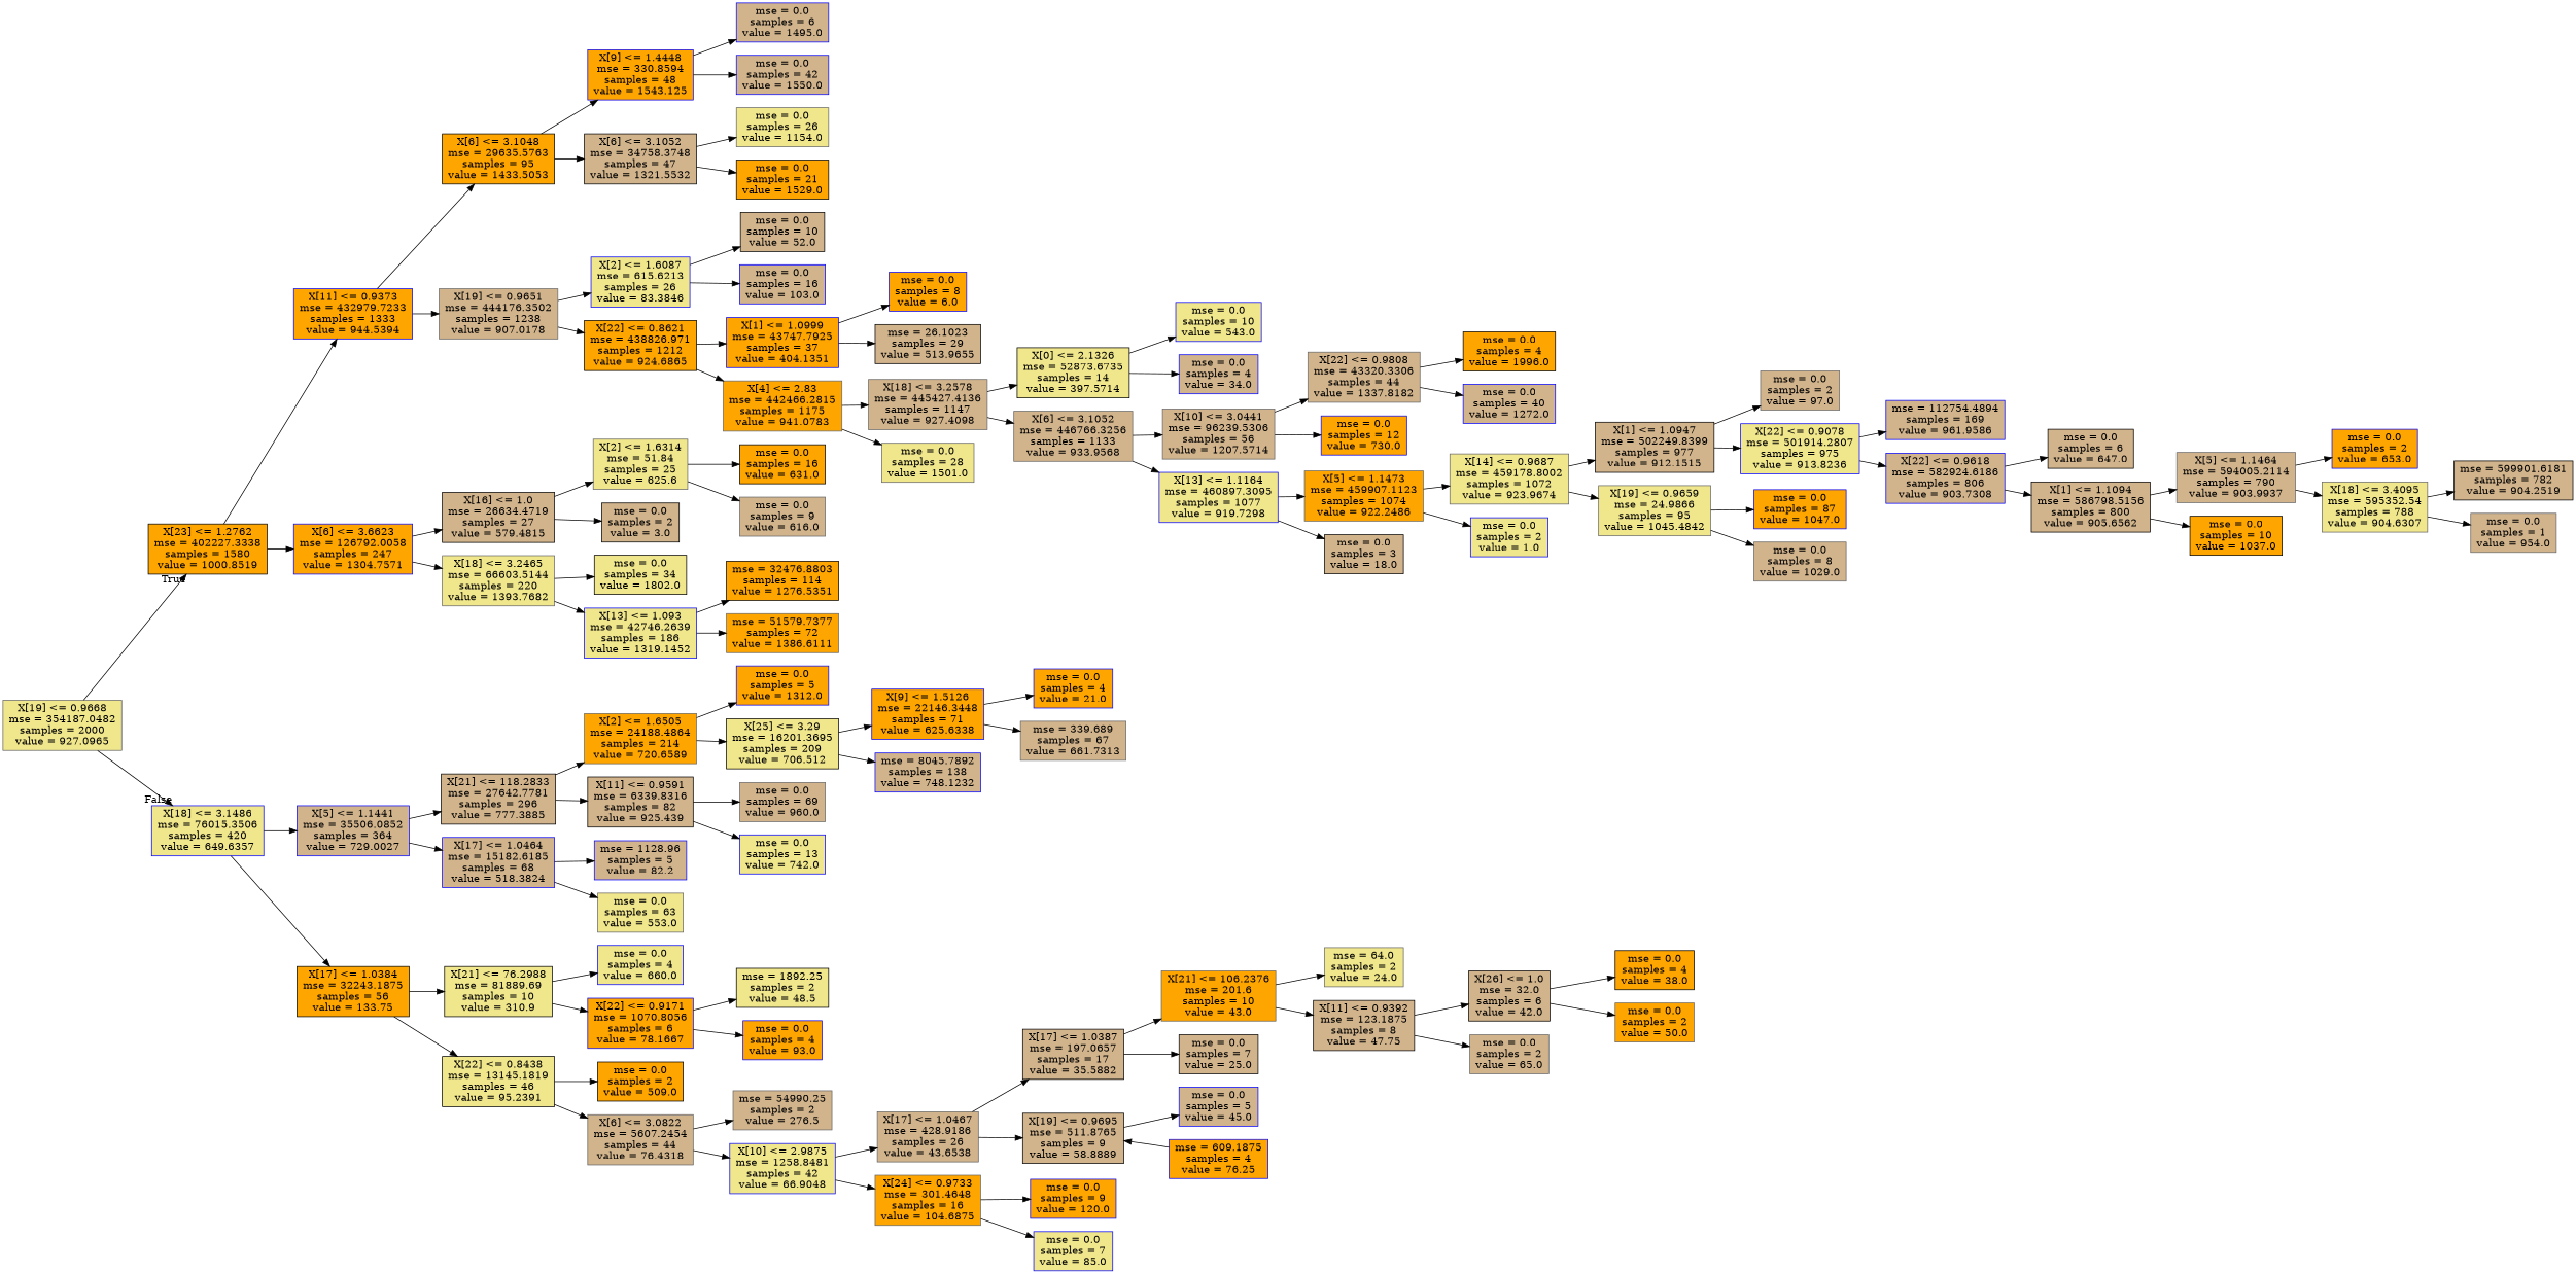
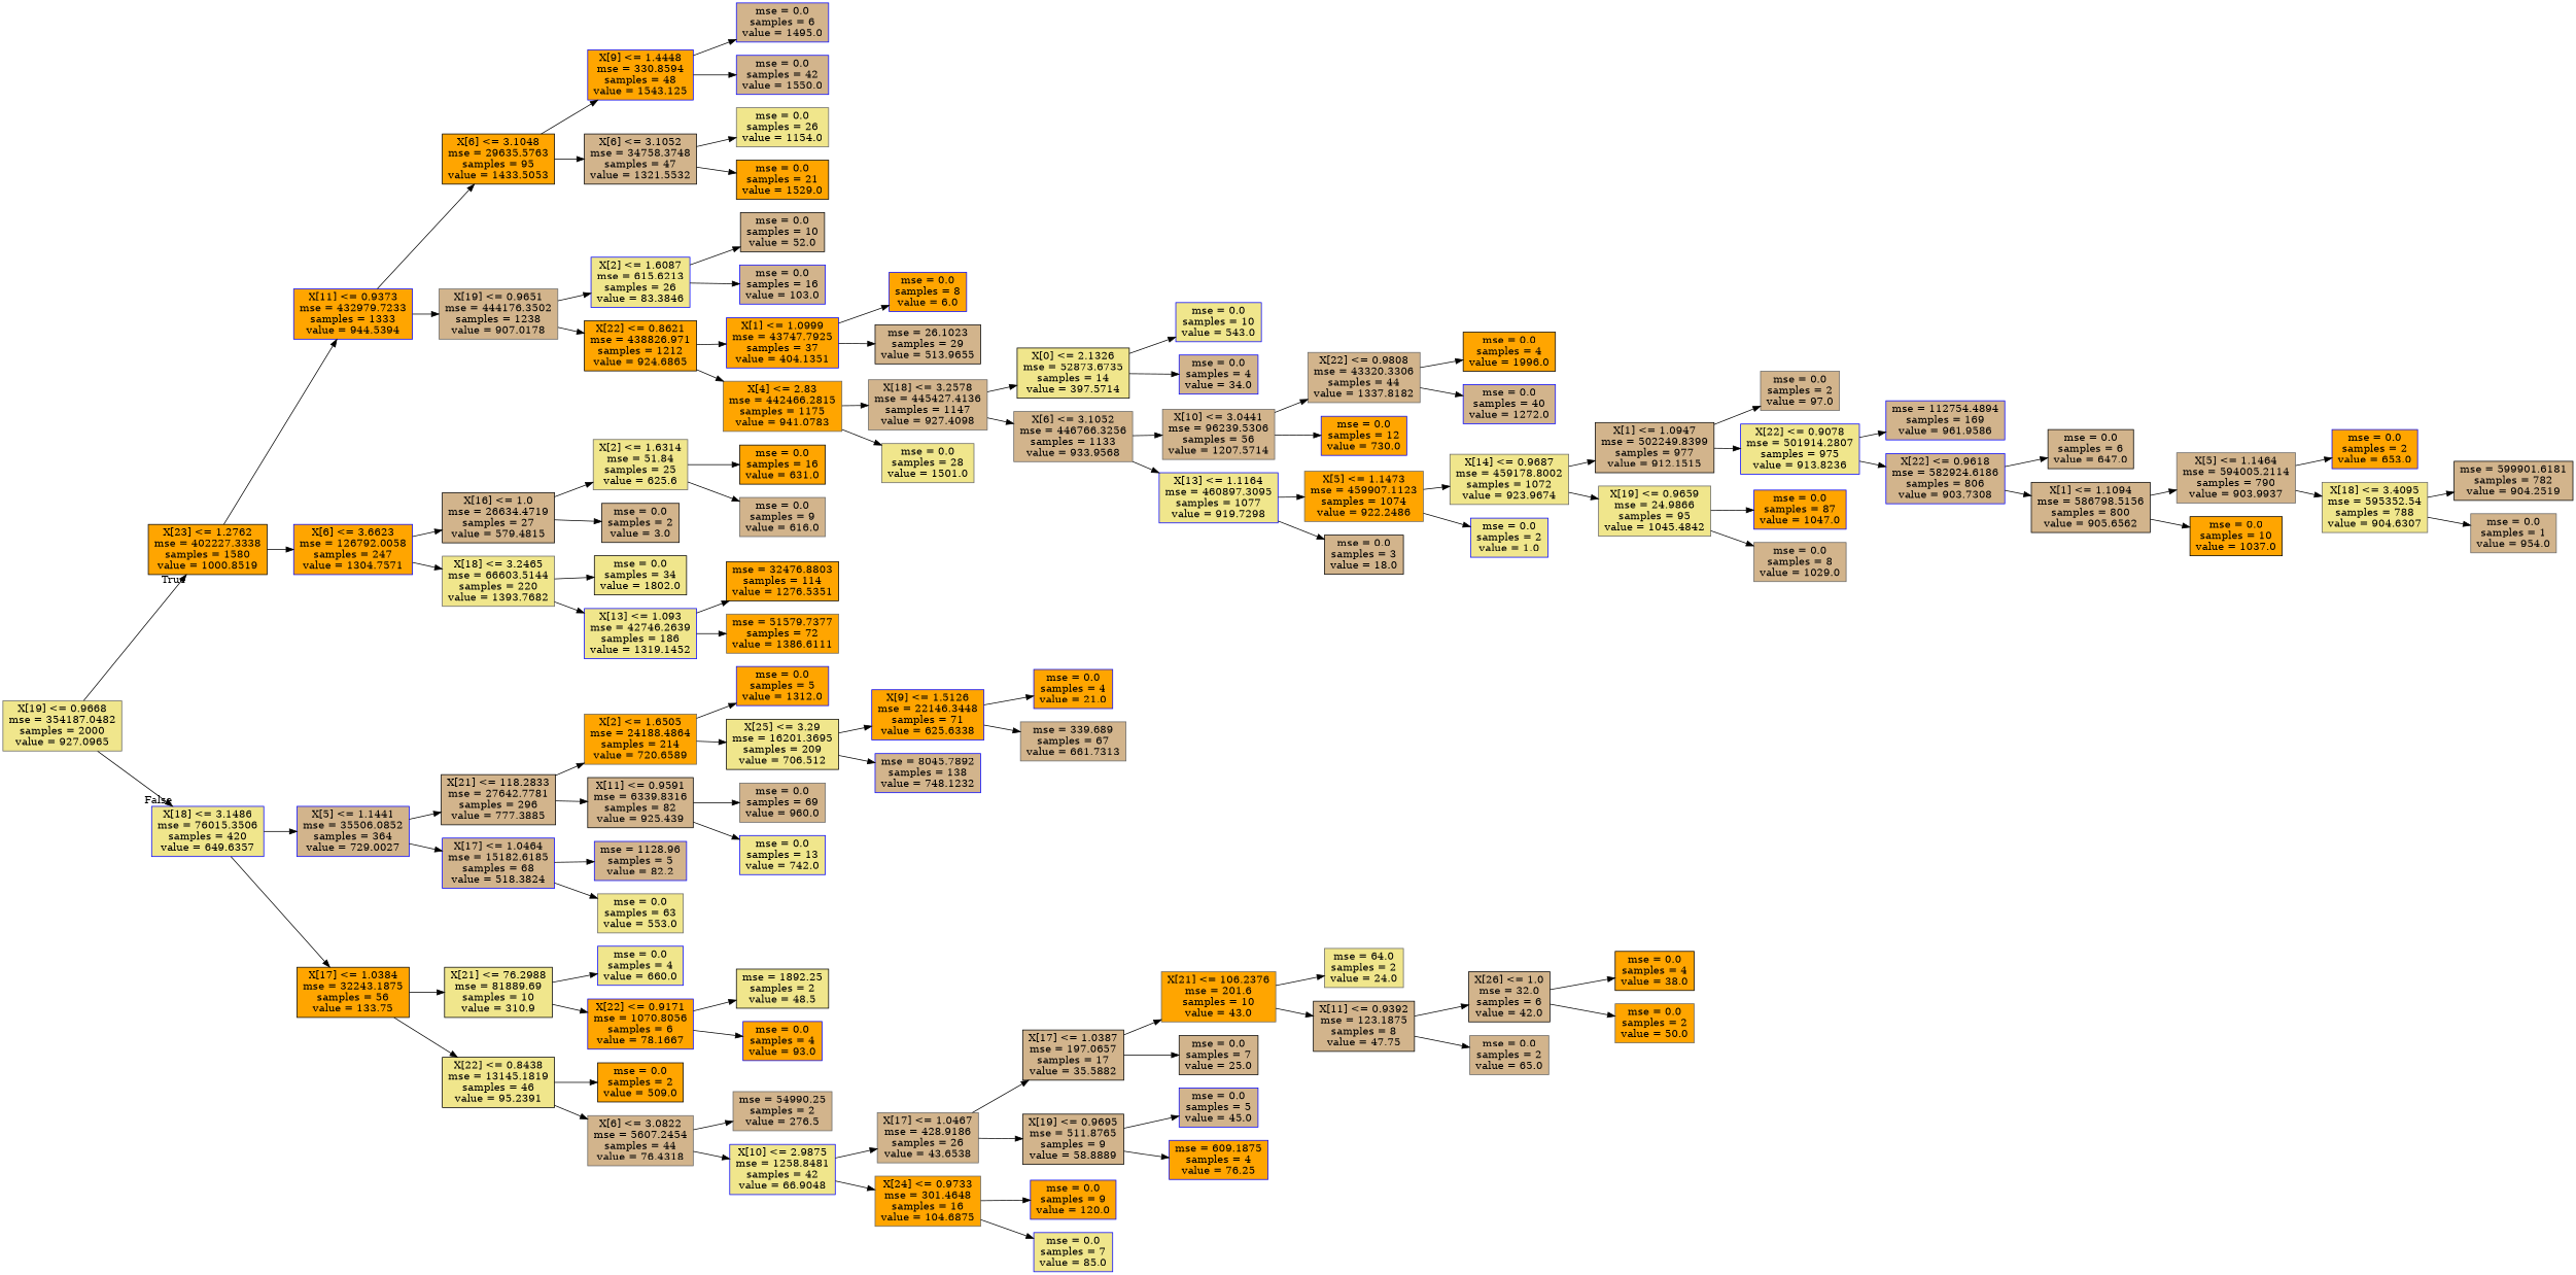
  digraph {
    rankdir=LR
    node [color=blue fillcolor=tan shape=box style=filled]
    n1 [color=gray40 fillcolor=khaki label="X[19] <= 0.9668\nmse = 354187.0482\nsamples = 2000\nvalue = 927.0965"]
    n2 [color=black fillcolor=orange label="X[23] <= 1.2762\nmse = 402227.3338\nsamples = 1580\nvalue = 1000.8519"]
    n3 [fillcolor=khaki label="X[18] <= 3.1486\nmse = 76015.3506\nsamples = 420\nvalue = 649.6357"]
    n4 [fillcolor=orange label="X[11] <= 0.9373\nmse = 432979.7233\nsamples = 1333\nvalue = 944.5394"]
    n5 [fillcolor=orange label="X[6] <= 3.6623\nmse = 126792.0058\nsamples = 247\nvalue = 1304.7571"]
    n6 [label="X[5] <= 1.1441\nmse = 35506.0852\nsamples = 364\nvalue = 729.0027"]
    n7 [color=black fillcolor=orange label="X[17] <= 1.0384\nmse = 32243.1875\nsamples = 56\nvalue = 133.75"]
    n8 [color=black fillcolor=orange label="X[6] <= 3.1048\nmse = 29635.5763\nsamples = 95\nvalue = 1433.5053"]
    n9 [color=gray40 label="X[19] <= 0.9651\nmse = 444176.3502\nsamples = 1238\nvalue = 907.0178"]
    n10 [color=black label="X[16] <= 1.0\nmse = 26634.4719\nsamples = 27\nvalue = 579.4815"]
    n11 [color=gray40 fillcolor=khaki label="X[18] <= 3.2465\nmse = 66603.5144\nsamples = 220\nvalue = 1393.7682"]
    n12 [fillcolor=orange label="X[9] <= 1.4448\nmse = 330.8594\nsamples = 48\nvalue = 1543.125"]
    n13 [color=black label="X[6] <= 3.1052\nmse = 34758.3748\nsamples = 47\nvalue = 1321.5532"]
    n14 [fillcolor=khaki label="X[2] <= 1.6087\nmse = 615.6213\nsamples = 26\nvalue = 83.3846"]
    n15 [color=black fillcolor=orange label="X[22] <= 0.8621\nmse = 438826.971\nsamples = 1212\nvalue = 924.6865"]
    n16 [label="mse = 0.0\nsamples = 6\nvalue = 1495.0"]
    n17 [label="mse = 0.0\nsamples = 42\nvalue = 1550.0"]
    n18 [color=gray40 fillcolor=khaki label="mse = 0.0\nsamples = 26\nvalue = 1154.0"]
    n19 [color=black fillcolor=orange label="mse = 0.0\nsamples = 21\nvalue = 1529.0"]
    n20 [color=black label="mse = 0.0\nsamples = 10\nvalue = 52.0"]
    n21 [label="mse = 0.0\nsamples = 16\nvalue = 103.0"]
    n22 [fillcolor=orange label="X[1] <= 1.0999\nmse = 43747.7925\nsamples = 37\nvalue = 404.1351"]
    n23 [color=gray40 fillcolor=orange label="X[4] <= 2.83\nmse = 442466.2815\nsamples = 1175\nvalue = 941.0783"]
    n24 [fillcolor=orange label="mse = 0.0\nsamples = 8\nvalue = 6.0"]
    n25 [color=black label="mse = 26.1023\nsamples = 29\nvalue = 513.9655"]
    n26 [color=gray40 label="X[18] <= 3.2578\nmse = 445427.4136\nsamples = 1147\nvalue = 927.4098"]
    n27 [color=gray40 fillcolor=khaki label="mse = 0.0\nsamples = 28\nvalue = 1501.0"]
    n28 [color=black fillcolor=khaki label="X[0] <= 2.1326\nmse = 52873.6735\nsamples = 14\nvalue = 397.5714"]
    n29 [color=gray40 label="X[6] <= 3.1052\nmse = 446766.3256\nsamples = 1133\nvalue = 933.9568"]
    n30 [fillcolor=khaki label="mse = 0.0\nsamples = 10\nvalue = 543.0"]
    n31 [label="mse = 0.0\nsamples = 4\nvalue = 34.0"]
    n32 [color=gray40 label="X[10] <= 3.0441\nmse = 96239.5306\nsamples = 56\nvalue = 1207.5714"]
    n33 [fillcolor=khaki label="X[13] <= 1.1164\nmse = 460897.3095\nsamples = 1077\nvalue = 919.7298"]
    n34 [color=gray40 label="X[22] <= 0.9808\nmse = 43320.3306\nsamples = 44\nvalue = 1337.8182"]
    n35 [fillcolor=orange label="mse = 0.0\nsamples = 12\nvalue = 730.0"]
    n36 [color=gray40 fillcolor=orange label="X[5] <= 1.1473\nmse = 459907.1123\nsamples = 1074\nvalue = 922.2486"]
    n37 [color=black label="mse = 0.0\nsamples = 3\nvalue = 18.0"]
    n38 [color=black fillcolor=orange label="mse = 0.0\nsamples = 4\nvalue = 1996.0"]
    n39 [label="mse = 0.0\nsamples = 40\nvalue = 1272.0"]
    n40 [color=gray40 fillcolor=khaki label="X[14] <= 0.9687\nmse = 459178.8002\nsamples = 1072\nvalue = 923.9674"]
    n41 [fillcolor=khaki label="mse = 0.0\nsamples = 2\nvalue = 1.0"]
    n42 [color=black label="X[1] <= 1.0947\nmse = 502249.8399\nsamples = 977\nvalue = 912.1515"]
    n43 [color=gray40 fillcolor=khaki label="X[19] <= 0.9659\nmse = 24.9866\nsamples = 95\nvalue = 1045.4842"]
    n44 [color=gray40 label="mse = 0.0\nsamples = 2\nvalue = 97.0"]
    n45 [fillcolor=khaki label="X[22] <= 0.9078\nmse = 501914.2807\nsamples = 975\nvalue = 913.8236"]
    n46 [fillcolor=orange label="mse = 0.0\nsamples = 87\nvalue = 1047.0"]
    n47 [color=gray40 label="mse = 0.0\nsamples = 8\nvalue = 1029.0"]
    n48 [label="mse = 112754.4894\nsamples = 169\nvalue = 961.9586"]
    n49 [label="X[22] <= 0.9618\nmse = 582924.6186\nsamples = 806\nvalue = 903.7308"]
    n50 [color=black label="mse = 0.0\nsamples = 6\nvalue = 647.0"]
    n51 [color=black label="X[1] <= 1.1094\nmse = 586798.5156\nsamples = 800\nvalue = 905.6562"]
    n52 [color=gray40 label="X[5] <= 1.1464\nmse = 594005.2114\nsamples = 790\nvalue = 903.9937"]
    n53 [color=black fillcolor=orange label="mse = 0.0\nsamples = 10\nvalue = 1037.0"]
    n54 [fillcolor=orange label="mse = 0.0\nsamples = 2\nvalue = 653.0"]
    n55 [color=gray40 fillcolor=khaki label="X[18] <= 3.4095\nmse = 595352.54\nsamples = 788\nvalue = 904.6307"]
    n56 [color=black label="mse = 599901.6181\nsamples = 782\nvalue = 904.2519"]
    n57 [color=gray40 label="mse = 0.0\nsamples = 1\nvalue = 954.0"]
    n58 [color=gray40 fillcolor=khaki label="X[2] <= 1.6314\nmse = 51.84\nsamples = 25\nvalue = 625.6"]
    n59 [color=black label="mse = 0.0\nsamples = 2\nvalue = 3.0"]
    n60 [color=black fillcolor=khaki label="mse = 0.0\nsamples = 34\nvalue = 1802.0"]
    n61 [fillcolor=khaki label="X[13] <= 1.093\nmse = 42746.2639\nsamples = 186\nvalue = 1319.1452"]
    n62 [color=black fillcolor=orange label="mse = 0.0\nsamples = 16\nvalue = 631.0"]
    n63 [color=gray40 label="mse = 0.0\nsamples = 9\nvalue = 616.0"]
    n64 [color=black fillcolor=orange label="mse = 32476.8803\nsamples = 114\nvalue = 1276.5351"]
    n65 [color=gray40 fillcolor=orange label="mse = 51579.7377\nsamples = 72\nvalue = 1386.6111"]
    n66 [color=black label="X[21] <= 118.2833\nmse = 27642.7781\nsamples = 296\nvalue = 777.3885"]
    n67 [label="X[17] <= 1.0464\nmse = 15182.6185\nsamples = 68\nvalue = 518.3824"]
    n68 [color=black fillcolor=khaki label="X[21] <= 76.2988\nmse = 81889.69\nsamples = 10\nvalue = 310.9"]
    n69 [color=black fillcolor=khaki label="X[22] <= 0.8438\nmse = 13145.1819\nsamples = 46\nvalue = 95.2391"]
    n70 [color=gray40 fillcolor=orange label="X[2] <= 1.6505\nmse = 24188.4864\nsamples = 214\nvalue = 720.6589"]
    n71 [color=black label="X[11] <= 0.9591\nmse = 6339.8316\nsamples = 82\nvalue = 925.439"]
    n72 [label="mse = 1128.96\nsamples = 5\nvalue = 82.2"]
    n73 [color=gray40 fillcolor=khaki label="mse = 0.0\nsamples = 63\nvalue = 553.0"]
    n74 [fillcolor=orange label="mse = 0.0\nsamples = 5\nvalue = 1312.0"]
    n75 [color=black fillcolor=khaki label="X[25] <= 3.29\nmse = 16201.3695\nsamples = 209\nvalue = 706.512"]
    n76 [color=gray40 label="mse = 0.0\nsamples = 69\nvalue = 960.0"]
    n77 [fillcolor=khaki label="mse = 0.0\nsamples = 13\nvalue = 742.0"]
    n78 [fillcolor=orange label="X[9] <= 1.5126\nmse = 22146.3448\nsamples = 71\nvalue = 625.6338"]
    n79 [label="mse = 8045.7892\nsamples = 138\nvalue = 748.1232"]
    n80 [fillcolor=orange label="mse = 0.0\nsamples = 4\nvalue = 21.0"]
    n81 [color=gray40 label="mse = 339.689\nsamples = 67\nvalue = 661.7313"]
    n82 [fillcolor=khaki label="mse = 0.0\nsamples = 4\nvalue = 660.0"]
    n83 [fillcolor=orange label="X[22] <= 0.9171\nmse = 1070.8056\nsamples = 6\nvalue = 78.1667"]
    n84 [color=black fillcolor=orange label="mse = 0.0\nsamples = 2\nvalue = 509.0"]
    n85 [color=gray40 label="X[6] <= 3.0822\nmse = 5607.2454\nsamples = 44\nvalue = 76.4318"]
    n86 [color=black fillcolor=khaki label="mse = 1892.25\nsamples = 2\nvalue = 48.5"]
    n87 [fillcolor=orange label="mse = 0.0\nsamples = 4\nvalue = 93.0"]
    n88 [color=gray40 label="mse = 54990.25\nsamples = 2\nvalue = 276.5"]
    n89 [fillcolor=khaki label="X[10] <= 2.9875\nmse = 1258.8481\nsamples = 42\nvalue = 66.9048"]
    n90 [color=gray40 label="X[17] <= 1.0467\nmse = 428.9186\nsamples = 26\nvalue = 43.6538"]
    n91 [color=gray40 fillcolor=orange label="X[24] <= 0.9733\nmse = 301.4648\nsamples = 16\nvalue = 104.6875"]
    n92 [color=black label="X[17] <= 1.0387\nmse = 197.0657\nsamples = 17\nvalue = 35.5882"]
    n93 [color=black label="X[19] <= 0.9695\nmse = 511.8765\nsamples = 9\nvalue = 58.8889"]
    n94 [fillcolor=orange label="mse = 0.0\nsamples = 9\nvalue = 120.0"]
    n95 [fillcolor=khaki label="mse = 0.0\nsamples = 7\nvalue = 85.0"]
    n96 [color=gray40 fillcolor=orange label="X[21] <= 106.2376\nmse = 201.6\nsamples = 10\nvalue = 43.0"]
    n97 [color=black label="mse = 0.0\nsamples = 7\nvalue = 25.0"]
    n98 [label="mse = 0.0\nsamples = 5\nvalue = 45.0"]
    n99 [fillcolor=orange label="mse = 609.1875\nsamples = 4\nvalue = 76.25"]
    n100 [color=gray40 fillcolor=khaki label="mse = 64.0\nsamples = 2\nvalue = 24.0"]
    n101 [color=black label="X[11] <= 0.9392\nmse = 123.1875\nsamples = 8\nvalue = 47.75"]
    n102 [color=black label="X[26] <= 1.0\nmse = 32.0\nsamples = 6\nvalue = 42.0"]
    n103 [color=gray40 label="mse = 0.0\nsamples = 2\nvalue = 65.0"]
    n104 [color=black fillcolor=orange label="mse = 0.0\nsamples = 4\nvalue = 38.0"]
    n105 [color=gray40 fillcolor=orange label="mse = 0.0\nsamples = 2\nvalue = 50.0"]
    n1 -> n2 [headlabel=True labelangle=45 labeldistance=2.5]
    n1 -> n3 [headlabel=False labelangle=-45 labeldistance=2.5]
    n2 -> n4
    n2 -> n5
    n3 -> n6
    n3 -> n7
    n4 -> n8
    n4 -> n9
    n5 -> n10
    n5 -> n11
    n6 -> n66
    n6 -> n67
    n7 -> n68
    n7 -> n69
    n8 -> n12
    n8 -> n13
    n9 -> n14
    n9 -> n15
    n10 -> n58
    n10 -> n59
    n11 -> n60
    n11 -> n61
    n12 -> n16
    n12 -> n17
    n13 -> n18
    n13 -> n19
    n14 -> n20
    n14 -> n21
    n15 -> n22
    n15 -> n23
    n22 -> n24
    n22 -> n25
    n23 -> n26
    n23 -> n27
    n26 -> n28
    n26 -> n29
    n28 -> n30
    n28 -> n31
    n29 -> n32
    n29 -> n33
    n32 -> n34
    n32 -> n35
    n33 -> n36
    n33 -> n37
    n34 -> n38
    n34 -> n39
    n36 -> n40
    n36 -> n41
    n40 -> n42
    n40 -> n43
    n42 -> n44
    n42 -> n45
    n43 -> n46
    n43 -> n47
    n45 -> n48
    n45 -> n49
    n49 -> n50
    n49 -> n51
    n51 -> n52
    n51 -> n53
    n52 -> n54
    n52 -> n55
    n55 -> n56
    n55 -> n57
    n58 -> n62
    n58 -> n63
    n61 -> n64
    n61 -> n65
    n66 -> n70
    n66 -> n71
    n67 -> n72
    n67 -> n73
    n68 -> n82
    n68 -> n83
    n69 -> n84
    n69 -> n85
    n70 -> n74
    n70 -> n75
    n71 -> n76
    n71 -> n77
    n75 -> n78
    n75 -> n79
    n78 -> n80
    n78 -> n81
    n83 -> n86
    n83 -> n87
    n85 -> n88
    n85 -> n89
    n89 -> n90
    n89 -> n91
    n90 -> n92
    n90 -> n93
    n91 -> n94
    n91 -> n95
    n92 -> n96
    n92 -> n97
    n93 -> n98
-   n99 -> n93
+   n93 -> n99
    n96 -> n100
    n96 -> n101
    n101 -> n102
    n101 -> n103
    n102 -> n104
    n102 -> n105
  }
